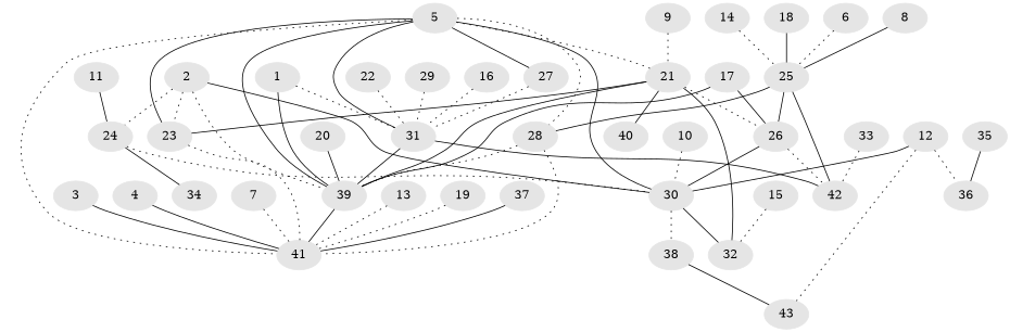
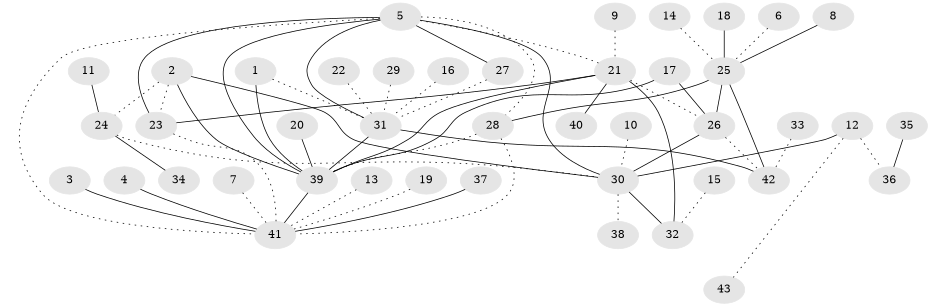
  graph {
    node [color=gray90 style=filled]
    edge [style=solid weight=1.0]
    1
    31
    39
    42
    41
    2
    23
    24
    30
    34
    32
    38
    3
    4
    5
    21
    27
    28
    26
    40
    6
    25
    7
    8
    9
    10
    11
    12
    36
    43
    13
    14
    15
    16
    17
    18
    19
    20
    22
    29
    33
    35
    37
    1 -- 31 [style=dotted weight=2.0]
    1 -- 39
    31 -- 39 [weight=2.0]
    31 -- 42
    39 -- 41
-   2 -- 39 [style=dotted]
+   2 -- 39
    2 -- 23 [style=dotted]
    2 -- 24 [style=dotted]
    2 -- 30 [weight=2.0]
    23 -- 41 [style=dotted]
    24 -- 30 [style=dotted weight=2.0]
    24 -- 34
    30 -- 32 [weight=2.0]
    30 -- 38 [style=dotted]
-   38 -- 43
    3 -- 41
    4 -- 41
    5 -- 31
    5 -- 39
    5 -- 41 [style=dotted weight=2.0]
    5 -- 23
    5 -- 30
    5 -- 21 [style=dotted]
    5 -- 27
    5 -- 28 [style=dotted weight=2.0]
    21 -- 39
    21 -- 23
    21 -- 32 [weight=4.0]
    21 -- 26 [style=dotted]
    21 -- 40
    27 -- 31 [style=dotted]
    28 -- 39 [style=dotted]
    28 -- 41 [style=dotted]
    26 -- 42 [style=dotted weight=2.0]
    26 -- 30
    6 -- 25 [style=dotted]
    25 -- 42
    25 -- 28
    25 -- 26 [weight=2.0]
    7 -- 41 [style=dotted]
    8 -- 25
    9 -- 21 [style=dotted]
    10 -- 30 [style=dotted]
    11 -- 24
    12 -- 30
    12 -- 36 [style=dotted]
    12 -- 43 [style=dotted]
    13 -- 41 [style=dotted]
    14 -- 25 [style=dotted]
    15 -- 32 [style=dotted]
    16 -- 31 [style=dotted]
    17 -- 39
    17 -- 26
    18 -- 25
    19 -- 41 [style=dotted]
    20 -- 39
    22 -- 31 [style=dotted]
    29 -- 31 [style=dotted]
    33 -- 42 [style=dotted]
    35 -- 36
    37 -- 41
  }
